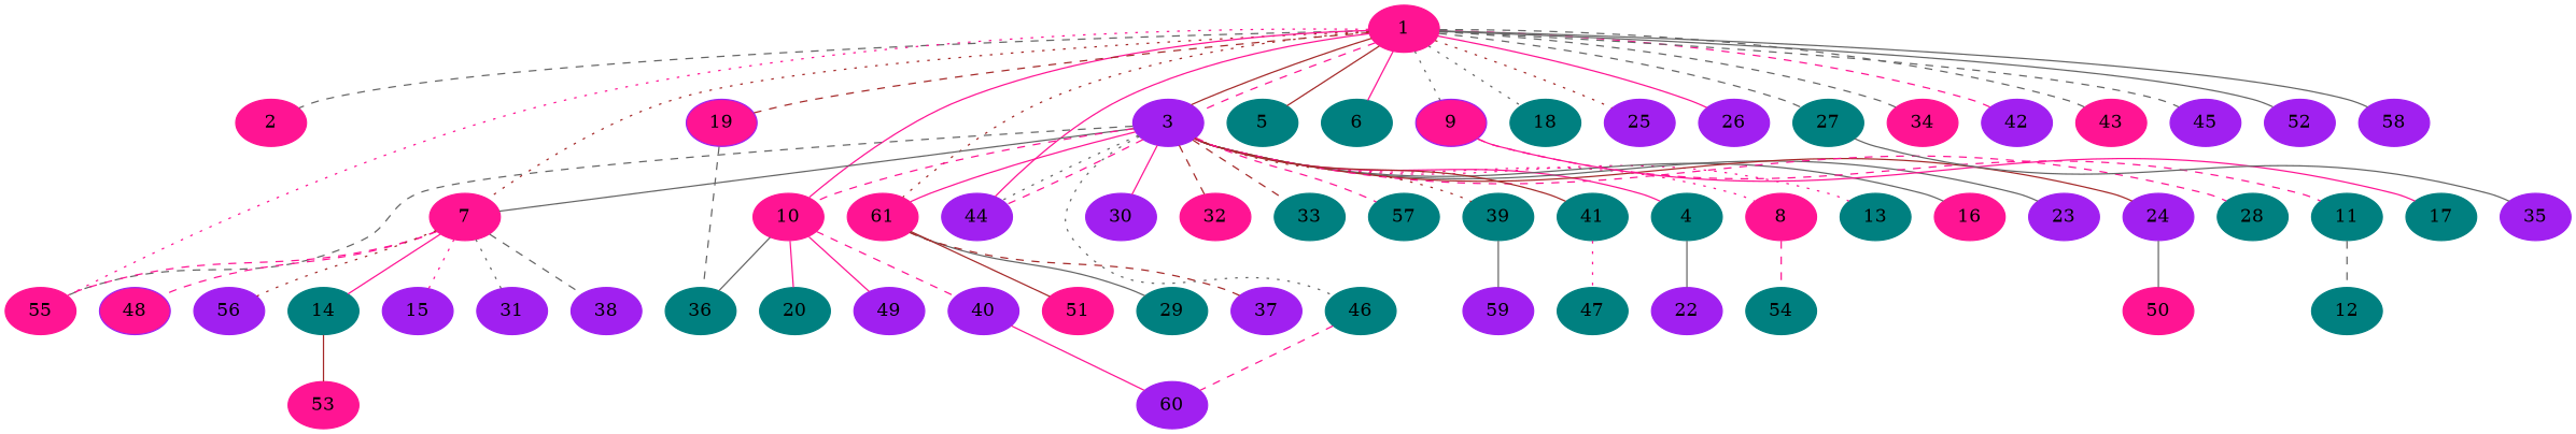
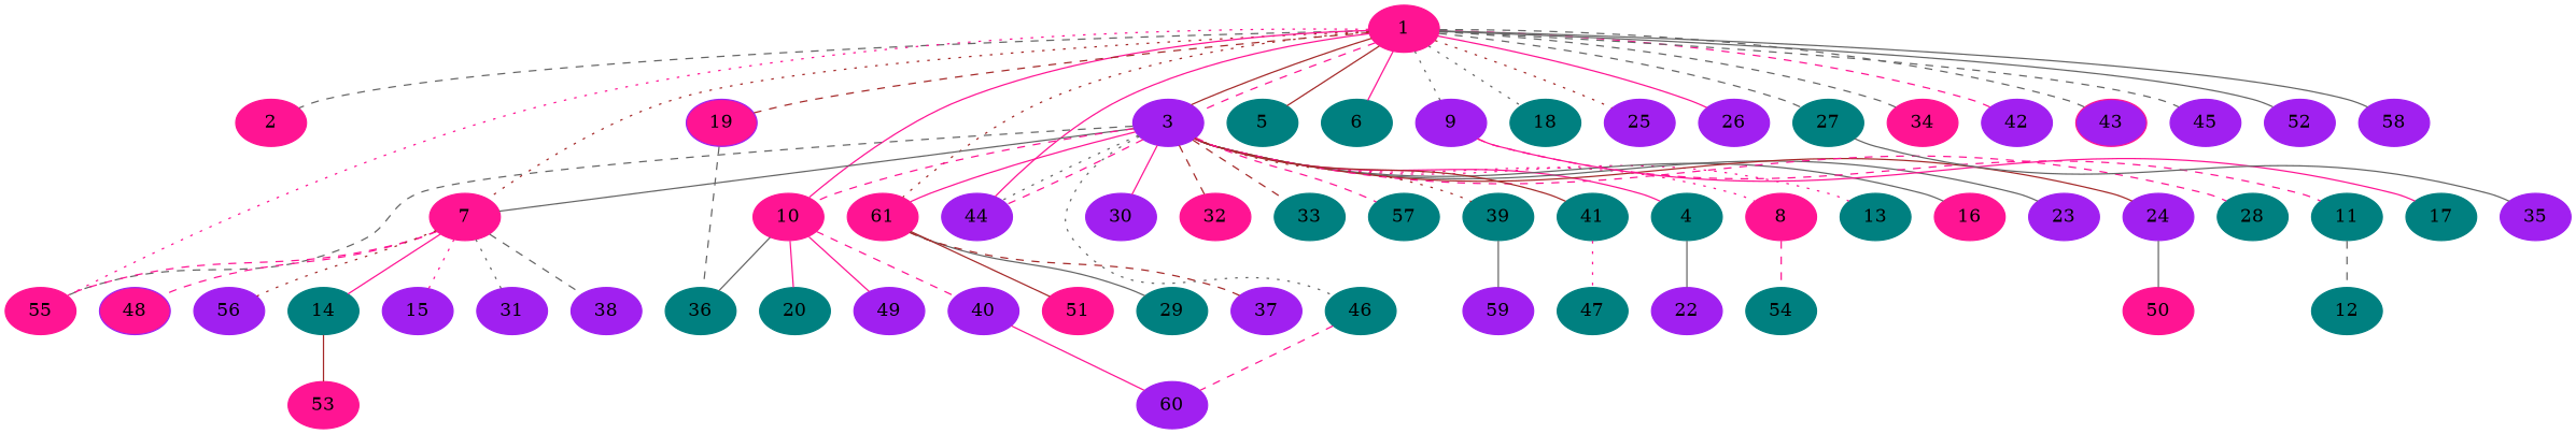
  graph {
    node [color=purple style=filled]
    edge [color=deeppink style=solid]
    1 [color=deeppink]
    2 [color=deeppink]
    3
    5 [color=teal]
    6 [color=teal]
    7 [color=deeppink]
-   9 [fillcolor=deeppink]
+   9
    10 [color=deeppink]
    18 [color=teal]
    19 [fillcolor=deeppink]
    n11 [color=deeppink label=61]
    25
    26
    27 [color=teal]
    34 [color=deeppink]
    42
-   43 [color=deeppink]
+   43 [color=deeppink fillcolor=purple]
    44
    45
    52
    55 [color=deeppink]
    58
    4 [color=teal]
    8 [color=deeppink]
    13 [color=teal]
    16 [color=deeppink]
    23
    24
    28 [color=teal]
    30
    32 [color=deeppink]
    33 [color=teal]
    39 [color=teal]
    41 [color=teal]
    46 [color=teal]
    57 [color=teal]
    14 [color=teal]
    15
    31
    38
    48 [fillcolor=deeppink]
    56
    11 [color=teal]
    17 [color=teal]
    20 [color=teal]
    36 [color=teal]
    40
    49
    29 [color=teal]
    37
    51 [color=deeppink]
    35
    22
    54 [color=teal]
    50 [color=deeppink]
    59
    47 [color=teal]
    60
    53 [color=deeppink]
    12 [color=teal]
    1 -- 2 [color=gray40 style=dashed]
    1 -- 3 [color=brown]
    1 -- 3 [style=dashed]
    1 -- 5 [color=brown]
    1 -- 6
    1 -- 7 [color=brown style=dotted]
    1 -- 9 [color=gray40 style=dotted]
    1 -- 10
    1 -- 18 [color=gray40 style=dotted]
    1 -- 19 [color=brown style=dashed]
    1 -- n11 [color=brown style=dotted]
    1 -- 25 [color=brown style=dotted]
    1 -- 26
    1 -- 27 [color=gray40 style=dashed]
    1 -- 34 [color=gray40 style=dashed]
    1 -- 42 [style=dashed]
    1 -- 43 [color=gray40 style=dashed]
    1 -- 44
    1 -- 45 [color=gray40 style=dashed]
    1 -- 52 [color=gray40]
    1 -- 55 [style=dotted]
    1 -- 58 [color=gray40]
    3 -- 7 [color=gray40]
    3 -- 10 [style=dashed]
    3 -- n11
    3 -- 44 [color=gray40 style=dotted]
    3 -- 44 [style=dashed]
    3 -- 55 [color=gray40 style=dashed]
    3 -- 4
    3 -- 8 [style=dotted]
    3 -- 13 [style=dotted]
    3 -- 16 [color=gray40]
    3 -- 23 [color=gray40]
    3 -- 24 [color=brown]
    3 -- 28 [style=dashed]
    3 -- 30
    3 -- 32 [color=brown style=dashed]
    3 -- 33 [color=brown style=dashed]
    3 -- 39 [color=brown style=dotted]
    3 -- 41 [color=brown]
    3 -- 46 [color=gray40 style=dotted]
    3 -- 57 [style=dashed]
    7 -- 55 [style=dashed]
    7 -- 14
    7 -- 15 [style=dotted]
    7 -- 31 [color=gray40 style=dotted]
    7 -- 38 [color=gray40 style=dashed]
    7 -- 48 [style=dashed]
    7 -- 56 [color=brown style=dotted]
    9 -- 11 [style=dashed]
    9 -- 17
    10 -- 20
    10 -- 36 [color=gray40]
    10 -- 40 [style=dashed]
    10 -- 49
    19 -- 36 [color=gray40 style=dashed]
    n11 -- 29 [color=gray40]
    n11 -- 37 [color=brown style=dashed]
    n11 -- 51 [color=brown]
    27 -- 35 [color=gray40]
    4 -- 22 [color=gray40]
    8 -- 54 [style=dashed]
    24 -- 50 [color=gray40]
    39 -- 59 [color=gray40]
    41 -- 47 [style=dotted]
    46 -- 60 [style=dashed]
    14 -- 53 [color=brown]
    11 -- 12 [color=gray40 style=dashed]
    40 -- 60
  }
